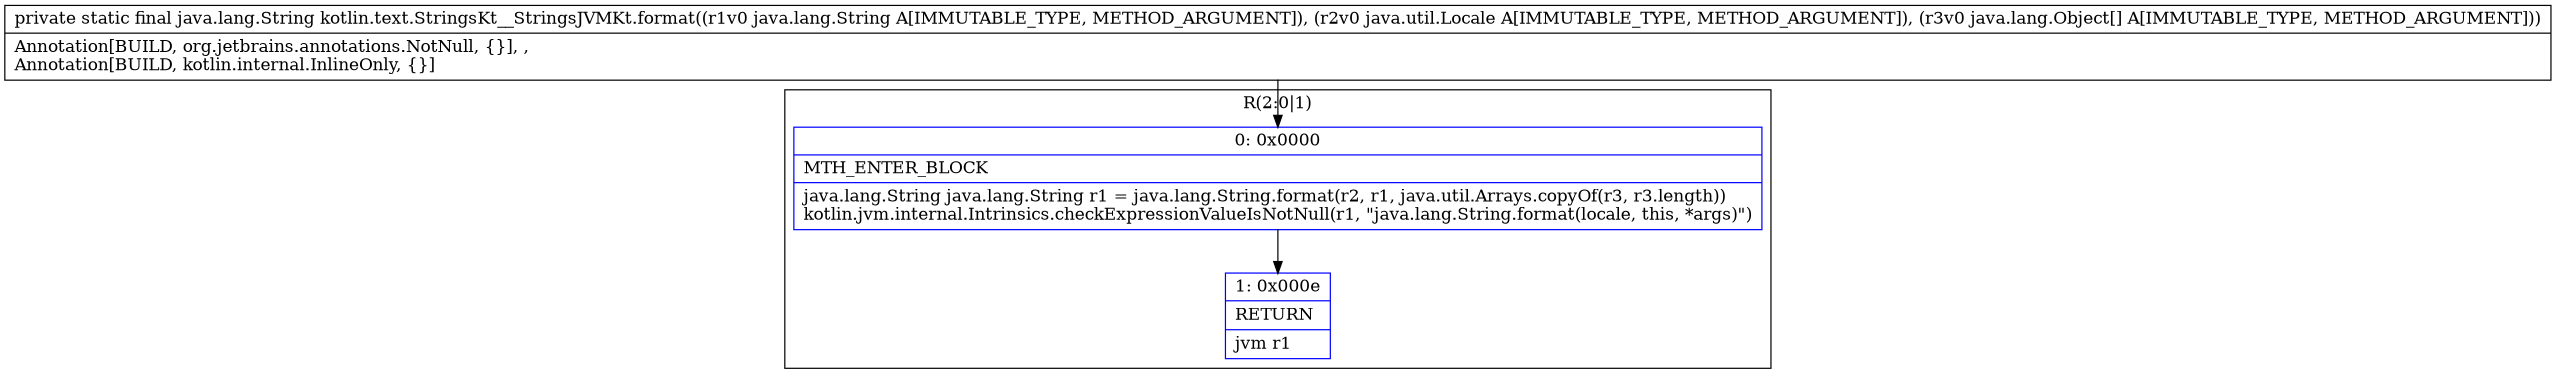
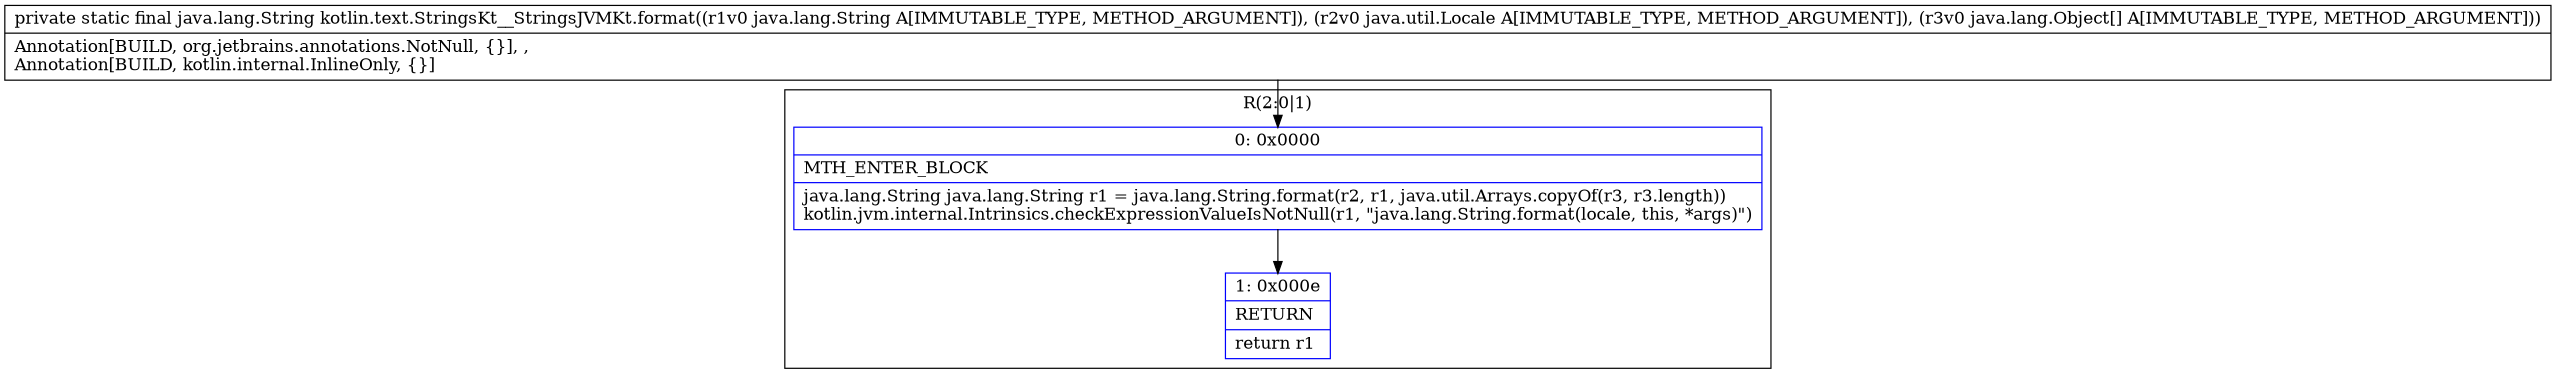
  digraph {
    node [color=blue shape=record]
    n1 [label="{0\:\ 0x0000|MTH_ENTER_BLOCK\l|java.lang.String java.lang.String r1 = java.lang.String.format(r2, r1, java.util.Arrays.copyOf(r3, r3.length))\lkotlin.jvm.internal.Intrinsics.checkExpressionValueIsNotNull(r1, \"java.lang.String.format(locale, this, *args)\")\l}"]
-   n2 [label="{1\:\ 0x000e|RETURN\l|jvm r1\l}"]
+   n2 [label="{1\:\ 0x000e|RETURN\l|return r1\l}"]
    n3 [label="{private static final java.lang.String kotlin.text.StringsKt__StringsJVMKt.format((r1v0 java.lang.String A[IMMUTABLE_TYPE, METHOD_ARGUMENT]), (r2v0 java.util.Locale A[IMMUTABLE_TYPE, METHOD_ARGUMENT]), (r3v0 java.lang.Object[] A[IMMUTABLE_TYPE, METHOD_ARGUMENT]))  | Annotation[BUILD, org.jetbrains.annotations.NotNull, \{\}], , \lAnnotation[BUILD, kotlin.internal.InlineOnly, \{\}]\l}" color=""]
    subgraph cluster_1 {
      label="R(2:0|1)"
      n1
      n2
    }
    n1 -> n2
    n3 -> n1
  }
